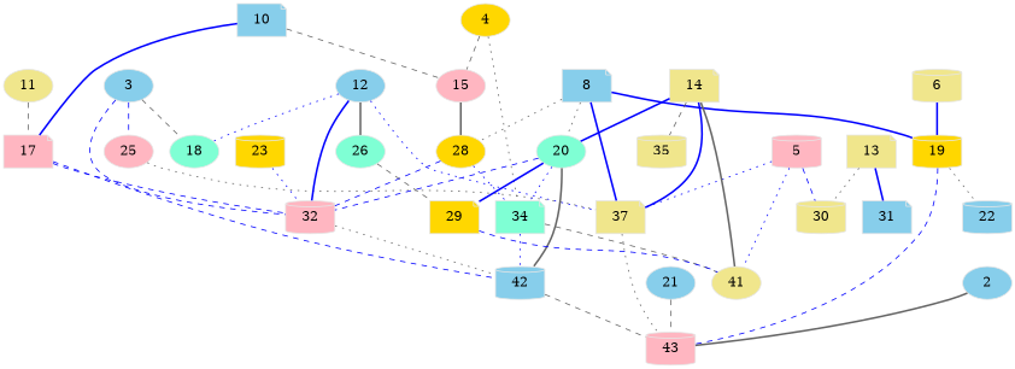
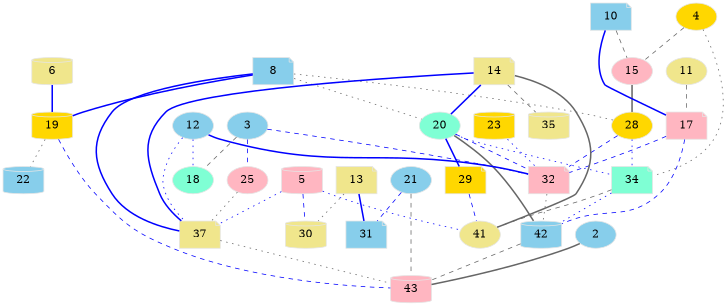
  graph {
    node [color=gray90 fillcolor=skyblue shape=ellipse style=filled]
    edge [color=blue style=dashed weight=1.0]
    43 [fillcolor=lightpink shape=cylinder]
    2
    18 [fillcolor=aquamarine]
    3
    25 [fillcolor=lightpink]
-   32 [fillcolor=lightpink shape=cylinder]
+   32 [fillcolor=lightpink shape=note]
    37 [fillcolor=khaki shape=note]
    42 [shape=cylinder]
    4 [fillcolor=gold]
    15 [fillcolor=lightpink]
    34 [fillcolor=aquamarine shape=note]
    28 [fillcolor=gold]
    41 [fillcolor=khaki]
    5 [fillcolor=lightpink shape=cylinder]
    30 [fillcolor=khaki shape=cylinder]
    6 [fillcolor=khaki shape=cylinder]
    19 [fillcolor=gold shape=cylinder]
    22 [shape=cylinder]
    8 [shape=note]
    20 [fillcolor=aquamarine]
    29 [fillcolor=gold shape=note]
    10 [shape=note]
    17 [fillcolor=lightpink shape=note]
    11 [fillcolor=khaki]
    12
-   26 [fillcolor=aquamarine]
    13 [fillcolor=khaki shape=note]
    31 [shape=note]
    14 [fillcolor=khaki shape=note]
    35 [fillcolor=khaki shape=cylinder]
    21
    23 [fillcolor=gold shape=cylinder]
    2 -- 43 [color=gray40 style=bold]
    3 -- 18 [color=gray40]
    3 -- 25
    3 -- 32
    25 -- 37 [color=gray40 style=dotted]
    32 -- 42 [color=gray40 style=dotted]
    37 -- 43 [color=gray40 style=dotted]
    42 -- 43 [color=gray40]
    4 -- 15 [color=gray40]
    4 -- 34 [color=gray40 style=dotted]
    15 -- 28 [color=gray40 style=bold]
    34 -- 42 [style=dotted]
    34 -- 41 [color=gray40]
    28 -- 32
    28 -- 34 [style=dotted]
    5 -- 37 [style=dotted]
    5 -- 41 [style=dotted]
    5 -- 30
    6 -- 19 [style=bold]
    19 -- 43
    19 -- 22 [color=gray40 style=dotted]
    8 -- 37 [style=bold]
    8 -- 28 [color=gray40 style=dotted]
    8 -- 19 [style=bold]
    8 -- 20 [color=gray40 style=dotted]
    20 -- 32
    20 -- 42 [color=gray40 style=bold]
    20 -- 34 [style=dotted]
    20 -- 29 [style=bold weight=3.0]
    29 -- 41
    10 -- 15 [color=gray40]
    10 -- 17 [style=bold]
    17 -- 32
    17 -- 42
    11 -- 17 [color=gray40]
    12 -- 18 [style=dotted]
    12 -- 32 [style=bold]
    12 -- 37 [style=dotted]
-   12 -- 26 [color=gray40 style=bold weight=2.0]
-   26 -- 29 [color=gray40]
    13 -- 30 [color=gray40 style=dotted]
    13 -- 31 [style=bold]
    14 -- 37 [style=bold]
    14 -- 41 [color=gray40 style=bold]
    14 -- 20 [style=bold]
    14 -- 35 [color=gray40]
    21 -- 43 [color=gray40]
+   21 -- 31
    23 -- 32 [style=dotted]
  }
